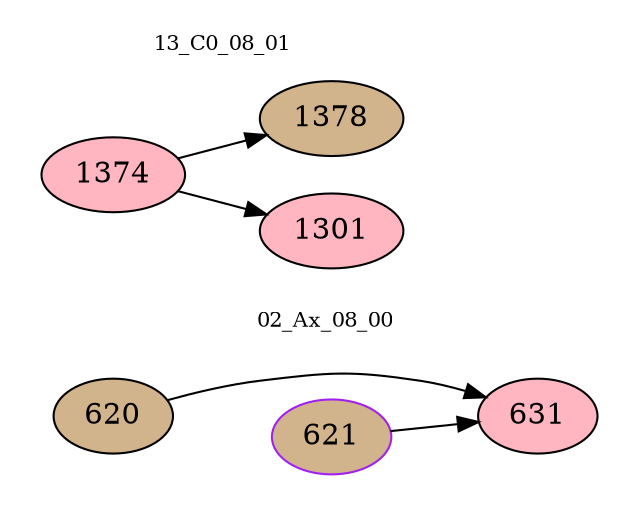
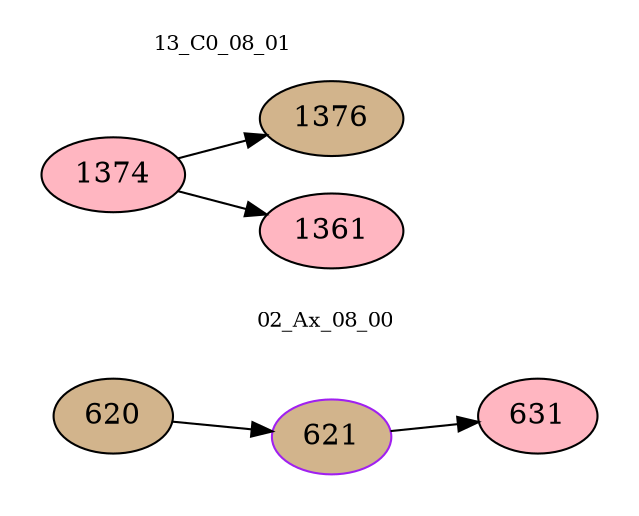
  digraph {
    rankdir=LR
    node [color=black fillcolor=tan style=filled]
    edge [color=black]
    n1 [label=620]
    n2 [color=purple label=621]
    n3 [fillcolor=lightpink label=631]
    n4 [fillcolor=lightpink label=1374]
-   n5 [fillcolor=lightpink label=1301]
-   n6 [label=1378]
+   n5 [fillcolor=lightpink label=1361]
+   n6 [label=1376]
    subgraph cluster_1 {
      color=white
      fontsize=10
      label="02_Ax_08_00"
      n1
      n2
      n3
    }
    subgraph cluster_2 {
      color=white
      fontsize=10
      label="13_C0_08_01"
      n4
      n5
      n6
    }
-   n1 -> n3
+   n1 -> n2
    n2 -> n3
    n4 -> n5
    n4 -> n6
  }
